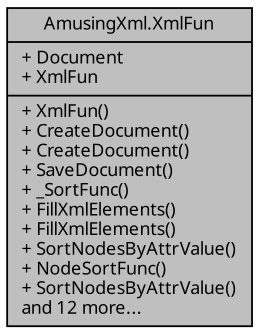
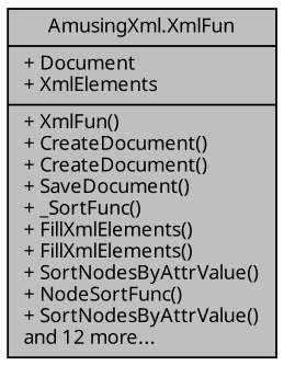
  digraph {
-   n1 [color=black fillcolor=grey75 fontcolor=black fontname="FreeSans.ttf" fontsize=10 height=0.2 label="{AmusingXml.XmlFun\n|+ Document\l+ XmlFun\l|+ XmlFun()\l+ CreateDocument()\l+ CreateDocument()\l+ SaveDocument()\l+ _SortFunc()\l+ FillXmlElements()\l+ FillXmlElements()\l+ SortNodesByAttrValue()\l+ NodeSortFunc()\l+ SortNodesByAttrValue()\land 12 more...\l}" shape=record style=filled width=0.4]
+   n1 [color=black fillcolor=grey75 fontcolor=black fontname="FreeSans.ttf" fontsize=10 height=0.2 label="{AmusingXml.XmlFun\n|+ Document\l+ XmlElements\l|+ XmlFun()\l+ CreateDocument()\l+ CreateDocument()\l+ SaveDocument()\l+ _SortFunc()\l+ FillXmlElements()\l+ FillXmlElements()\l+ SortNodesByAttrValue()\l+ NodeSortFunc()\l+ SortNodesByAttrValue()\land 12 more...\l}" shape=record style=filled width=0.4]
  }
